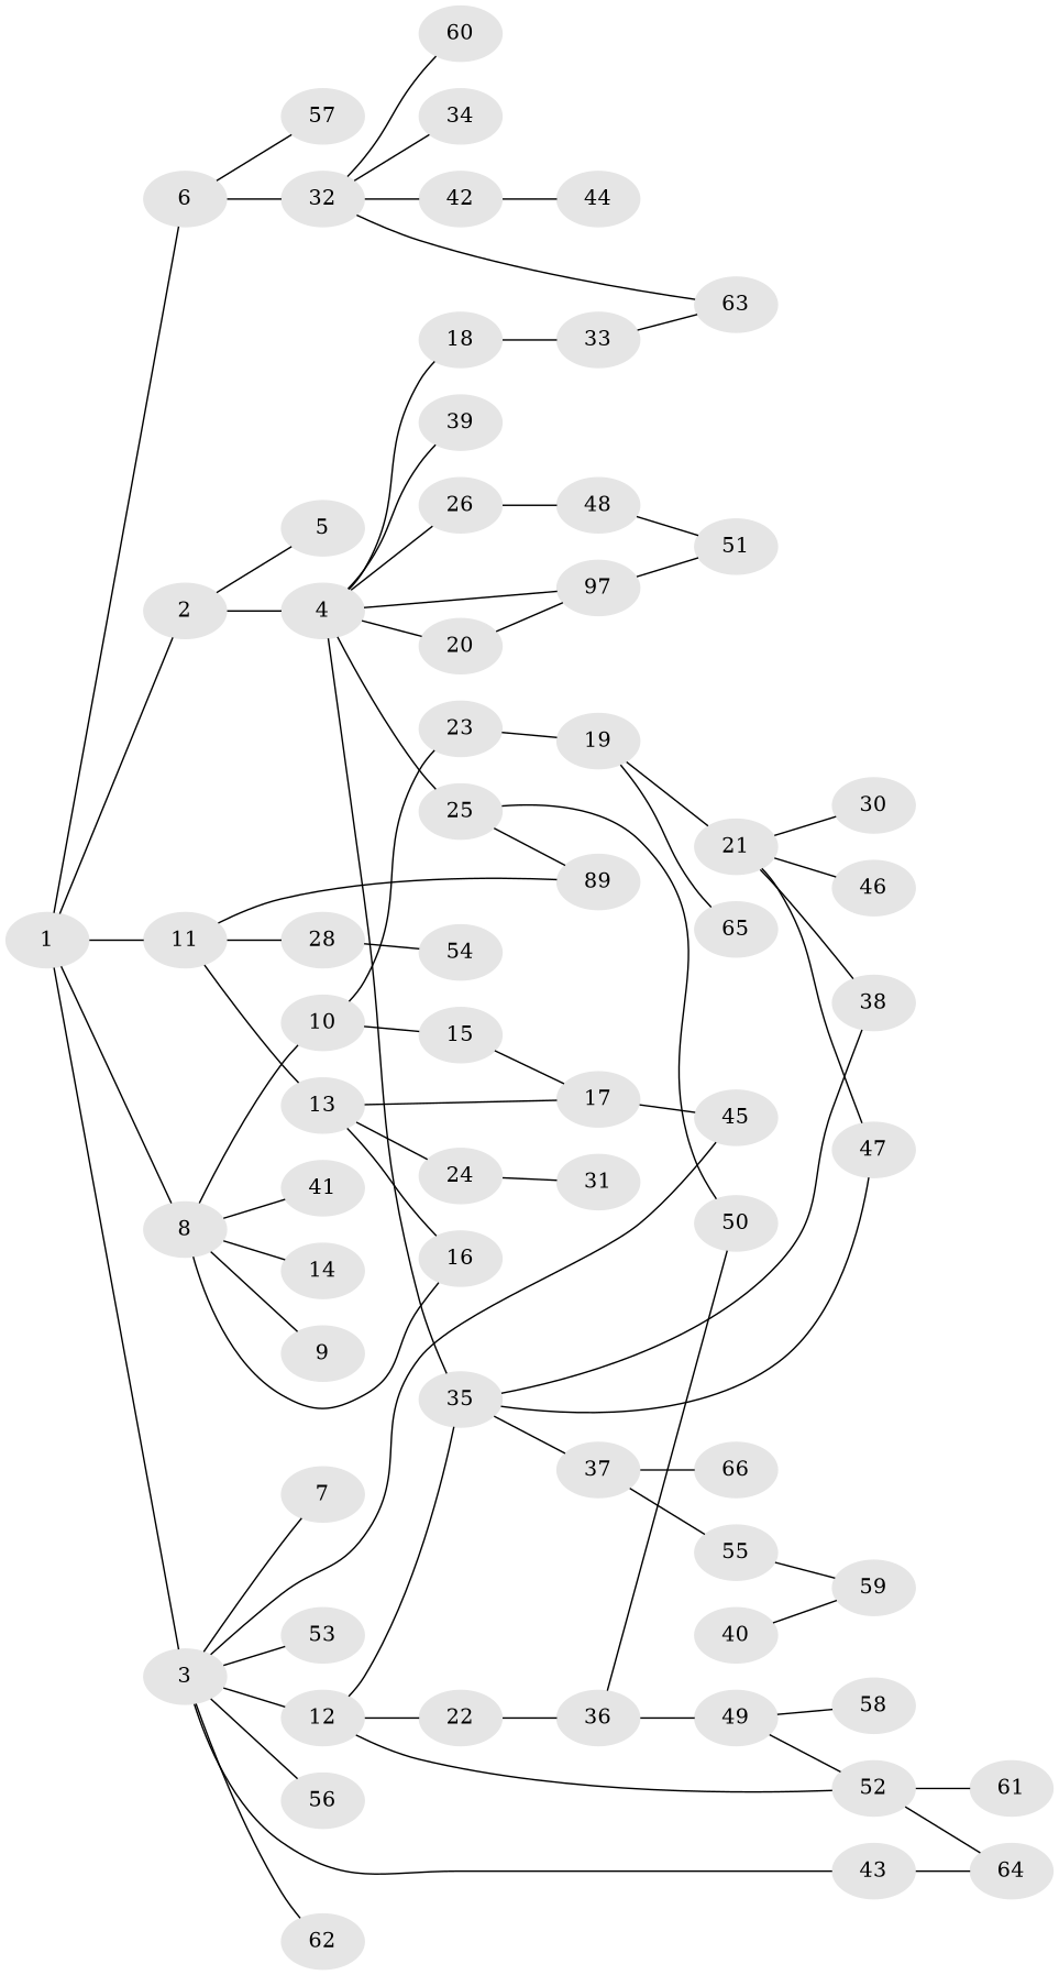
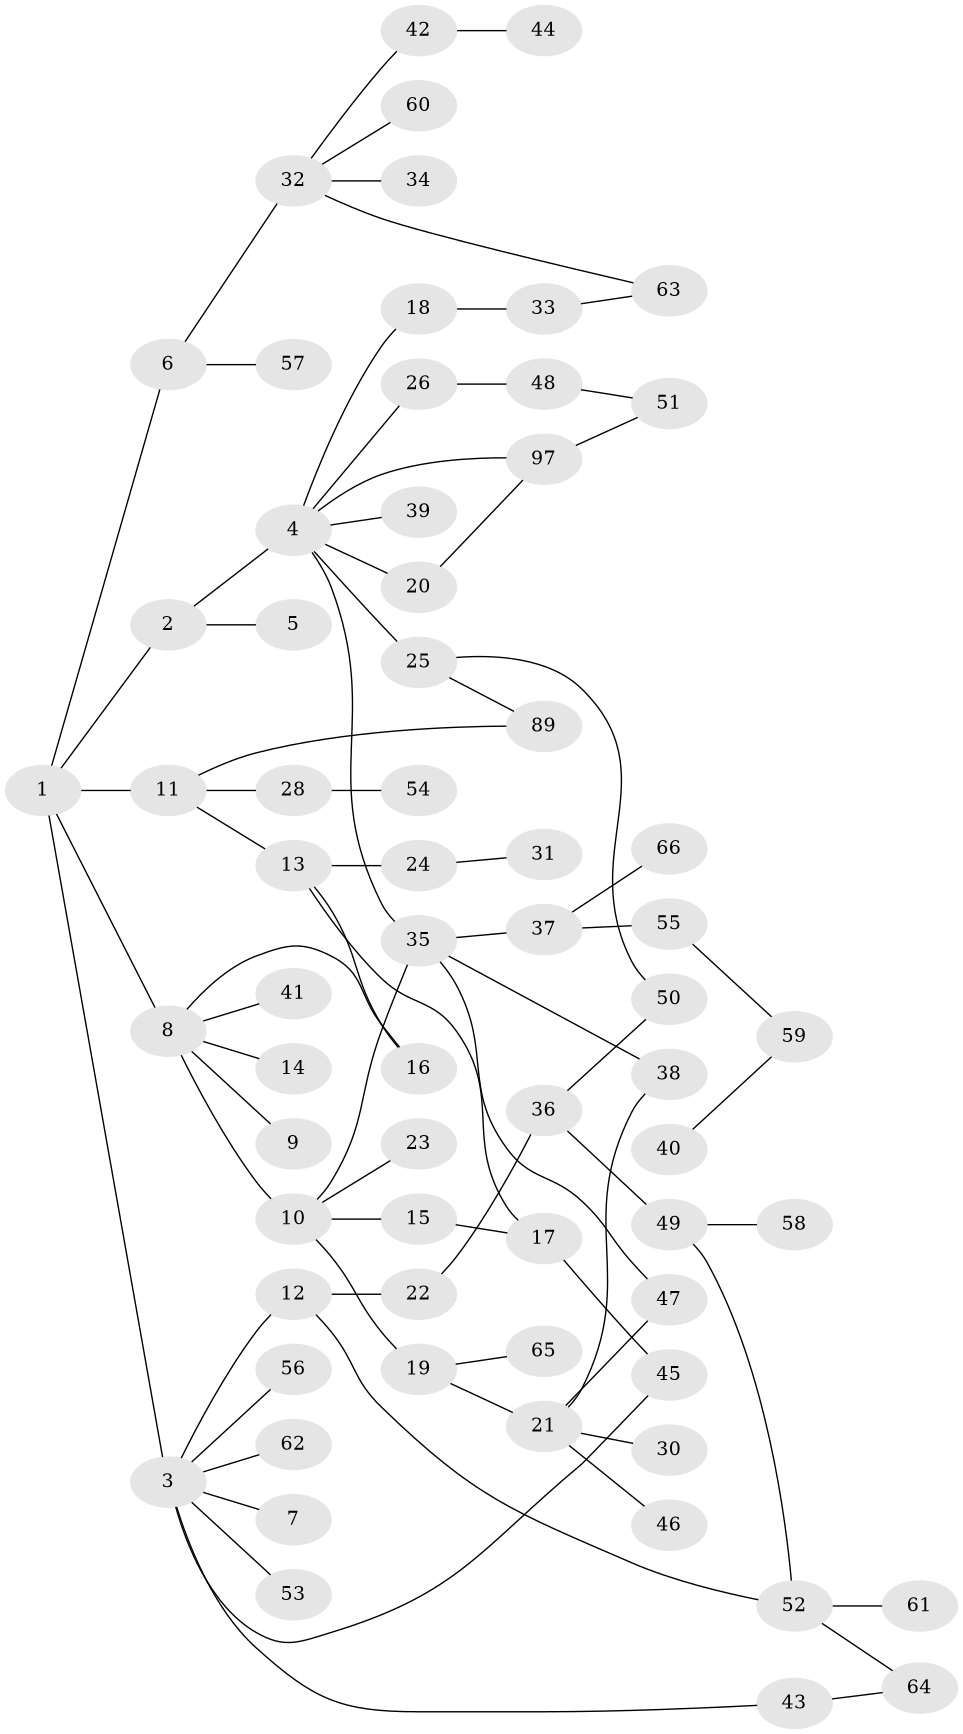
  graph {
    rankdir=LR
    node [color=gray90 style=filled]
    1
    2
    3
    6
    8
    11
    4
    5
    7
    12
    43
    45
    53
    56
    62
    32
    57
    9
    10
    14
    16
    41
    13
    28
    n25 [label=89]
    18
    20
    25
    26
    n30 [label=97]
    35
    39
    22
    52
    64
    33
    50
    48
    51
    38
    47
    37
    34
    42
    60
    63
    15
    19
    23
    40
    59
    17
    21
    65
    24
    54
    36
    61
    31
    30
    46
    49
    44
    55
    66
    58
    1 -- 2
    1 -- 3
    1 -- 6
    1 -- 8
    1 -- 11
    2 -- 4
    2 -- 5
    3 -- 7
    3 -- 12
    3 -- 43
    3 -- 45
    3 -- 53
    3 -- 56
    3 -- 62
    6 -- 32
    6 -- 57
    8 -- 9
    8 -- 10
    8 -- 14
    8 -- 16
    8 -- 41
    11 -- 13
    11 -- 28
    11 -- n25
    4 -- 18
    4 -- 20
    4 -- 25
    4 -- 26
    4 -- n30
    4 -- 35
    4 -- 39
-   12 -- 35
+   10 -- 35
    12 -- 22
    12 -- 52
    43 -- 64
    32 -- 34
    32 -- 42
    32 -- 60
    32 -- 63
    10 -- 15
-   23 -- 19
+   10 -- 19
    10 -- 23
    13 -- 16
    13 -- 17
    13 -- 24
    28 -- 54
    18 -- 33
    20 -- n30
    25 -- n25
    25 -- 50
    26 -- 48
    n30 -- 51
    35 -- 38
    35 -- 47
    35 -- 37
    22 -- 36
    52 -- 64
    52 -- 61
    33 -- 63
    48 -- 51
    37 -- 55
    37 -- 66
    42 -- 44
    15 -- 17
    19 -- 21
    19 -- 65
    40 -- 59
    17 -- 45
    21 -- 38
    21 -- 47
    21 -- 30
    21 -- 46
    24 -- 31
    36 -- 50
    36 -- 49
    49 -- 52
    49 -- 58
    55 -- 59
  }
